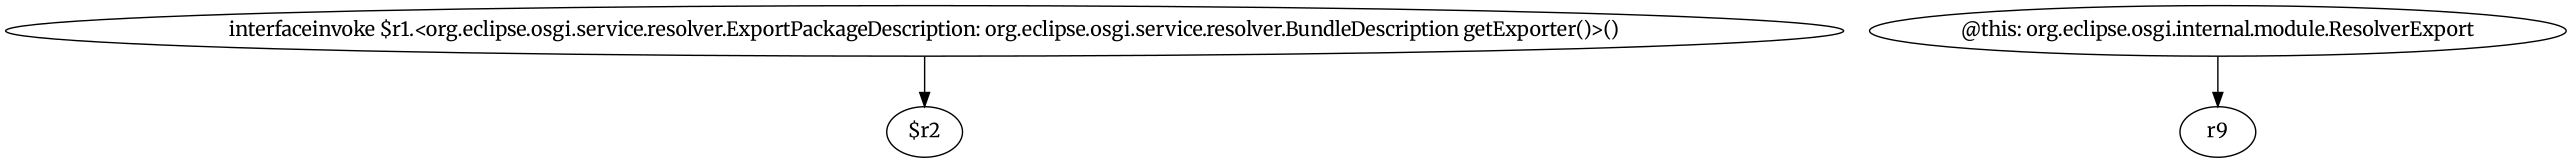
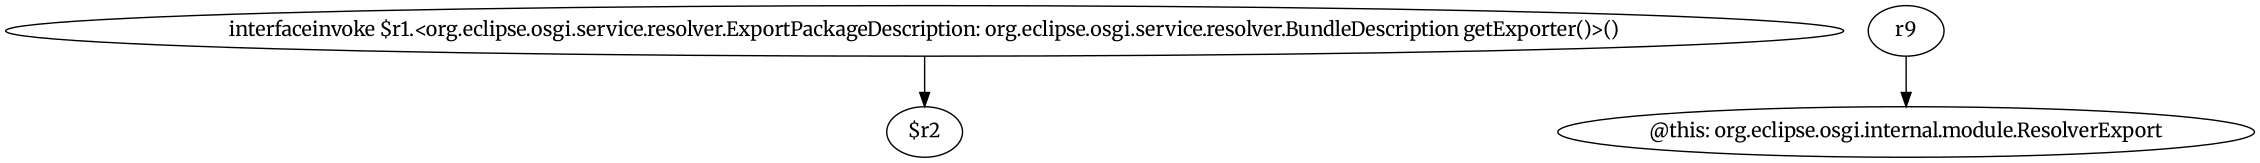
  digraph {
    fontname=Merriweather
    node [fontname=Merriweather]
    edge [fontname=Merriweather]
    n1 [label="interfaceinvoke $r1.<org.eclipse.osgi.service.resolver.ExportPackageDescription: org.eclipse.osgi.service.resolver.BundleDescription getExporter()>()"]
    n2 [label="$r2"]
    n3 [label="@this: org.eclipse.osgi.internal.module.ResolverExport"]
    n4 [label=r9]
    n1 -> n2
-   n3 -> n4
+   n4 -> n3
  }
